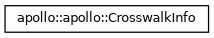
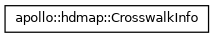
  digraph {
    rankdir=LR
    fontname="DejaVu Sans"
-   n1 [color=black fillcolor=white fontname="DejaVu Sans" fontsize=10 height=0.2 label="apollo::apollo::CrosswalkInfo" shape=record style=filled width=0.4]
+   n1 [color=black fillcolor=white fontname="DejaVu Sans" fontsize=10 height=0.2 label="apollo::hdmap::CrosswalkInfo" shape=record style=filled width=0.4]
  }
